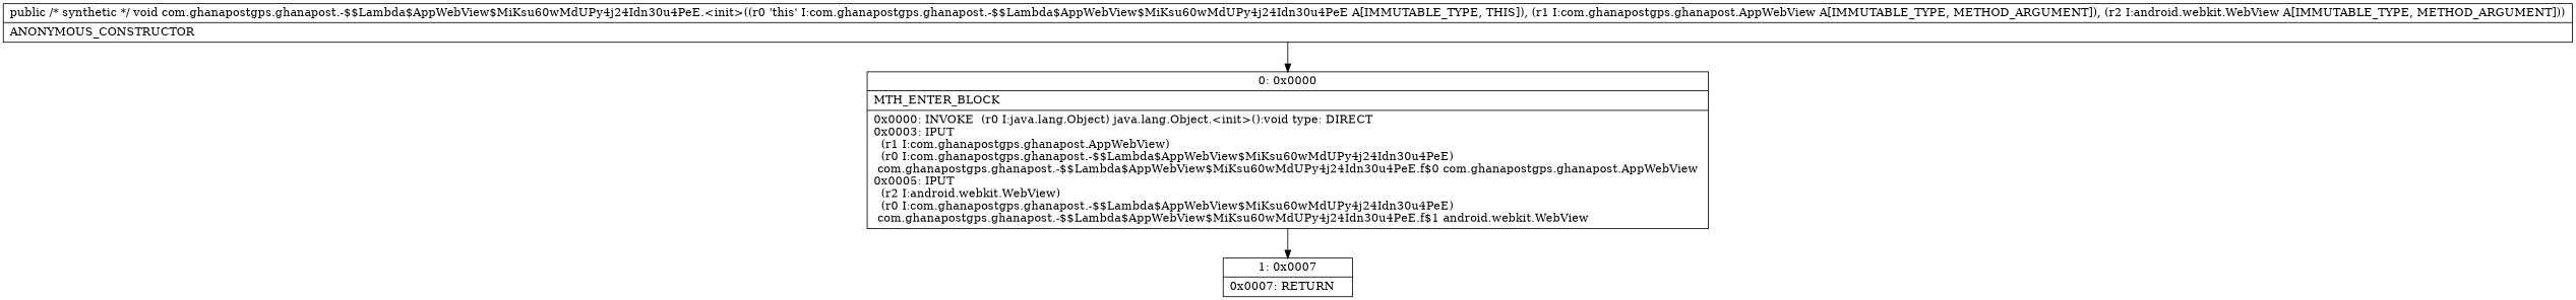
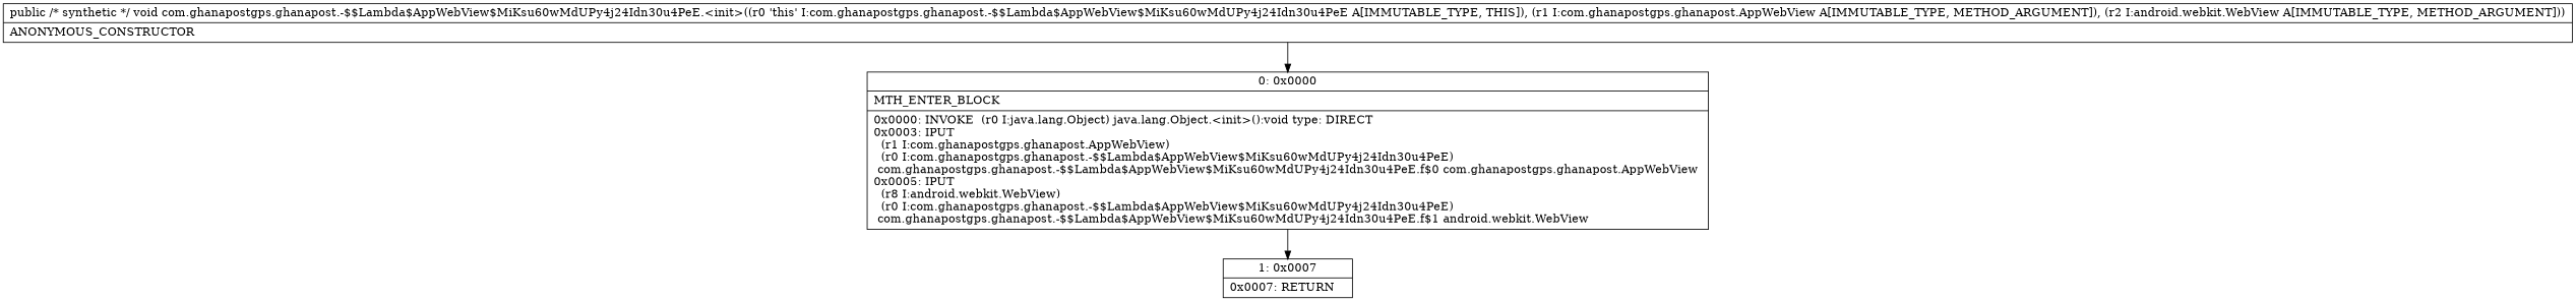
  digraph {
    node [shape=record]
-   n1 [label="{0\:\ 0x0000|MTH_ENTER_BLOCK\l|0x0000: INVOKE  (r0 I:java.lang.Object) java.lang.Object.\<init\>():void type: DIRECT \l0x0003: IPUT  \l  (r1 I:com.ghanapostgps.ghanapost.AppWebView)\l  (r0 I:com.ghanapostgps.ghanapost.\-$$Lambda$AppWebView$MiKsu60wMdUPy4j24Idn30u4PeE)\l com.ghanapostgps.ghanapost.\-$$Lambda$AppWebView$MiKsu60wMdUPy4j24Idn30u4PeE.f$0 com.ghanapostgps.ghanapost.AppWebView \l0x0005: IPUT  \l  (r2 I:android.webkit.WebView)\l  (r0 I:com.ghanapostgps.ghanapost.\-$$Lambda$AppWebView$MiKsu60wMdUPy4j24Idn30u4PeE)\l com.ghanapostgps.ghanapost.\-$$Lambda$AppWebView$MiKsu60wMdUPy4j24Idn30u4PeE.f$1 android.webkit.WebView \l}"]
+   n1 [label="{0\:\ 0x0000|MTH_ENTER_BLOCK\l|0x0000: INVOKE  (r0 I:java.lang.Object) java.lang.Object.\<init\>():void type: DIRECT \l0x0003: IPUT  \l  (r1 I:com.ghanapostgps.ghanapost.AppWebView)\l  (r0 I:com.ghanapostgps.ghanapost.\-$$Lambda$AppWebView$MiKsu60wMdUPy4j24Idn30u4PeE)\l com.ghanapostgps.ghanapost.\-$$Lambda$AppWebView$MiKsu60wMdUPy4j24Idn30u4PeE.f$0 com.ghanapostgps.ghanapost.AppWebView \l0x0005: IPUT  \l  (r8 I:android.webkit.WebView)\l  (r0 I:com.ghanapostgps.ghanapost.\-$$Lambda$AppWebView$MiKsu60wMdUPy4j24Idn30u4PeE)\l com.ghanapostgps.ghanapost.\-$$Lambda$AppWebView$MiKsu60wMdUPy4j24Idn30u4PeE.f$1 android.webkit.WebView \l}"]
    n2 [label="{1\:\ 0x0007|0x0007: RETURN   \l}"]
    n3 [label="{public \/* synthetic *\/ void com.ghanapostgps.ghanapost.\-$$Lambda$AppWebView$MiKsu60wMdUPy4j24Idn30u4PeE.\<init\>((r0 'this' I:com.ghanapostgps.ghanapost.\-$$Lambda$AppWebView$MiKsu60wMdUPy4j24Idn30u4PeE A[IMMUTABLE_TYPE, THIS]), (r1 I:com.ghanapostgps.ghanapost.AppWebView A[IMMUTABLE_TYPE, METHOD_ARGUMENT]), (r2 I:android.webkit.WebView A[IMMUTABLE_TYPE, METHOD_ARGUMENT]))  | ANONYMOUS_CONSTRUCTOR\l}"]
    n1 -> n2
    n3 -> n1
  }
